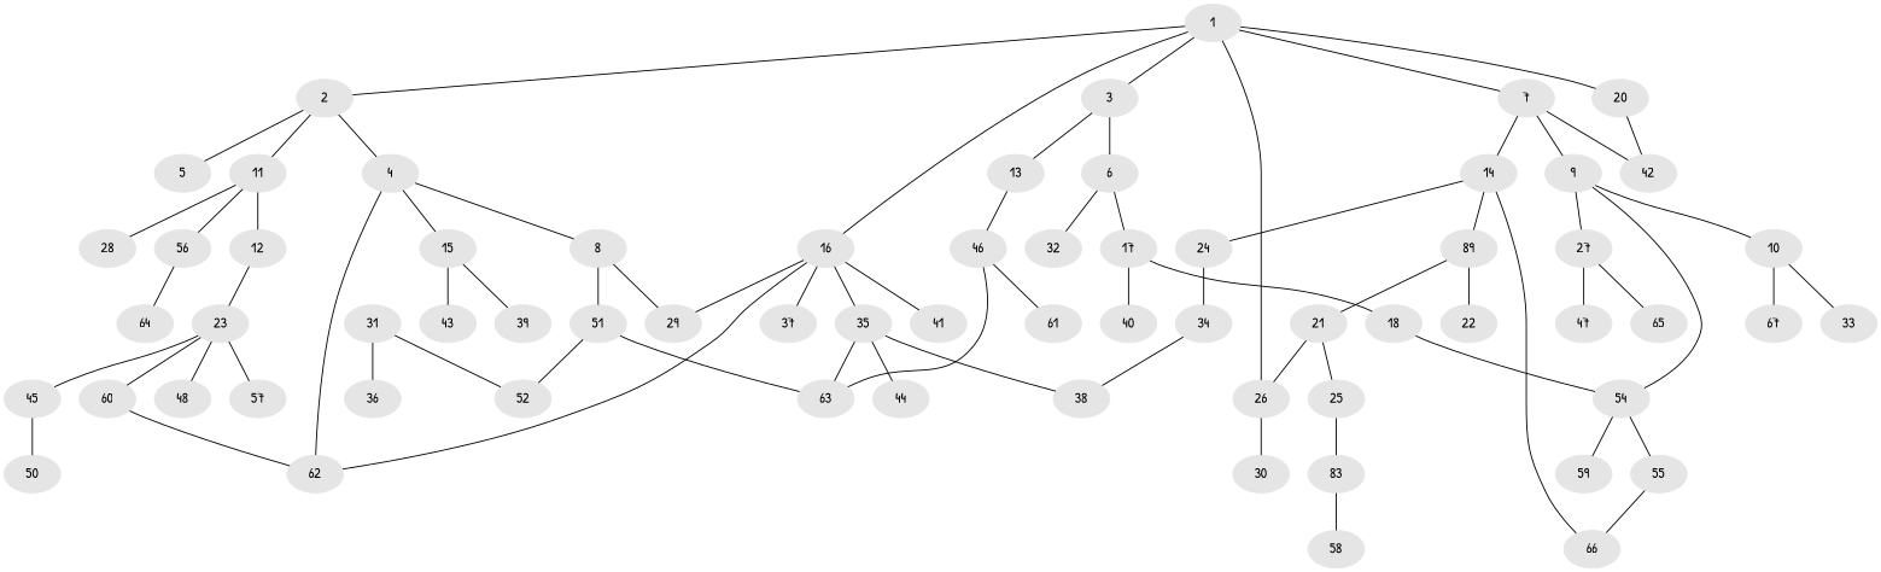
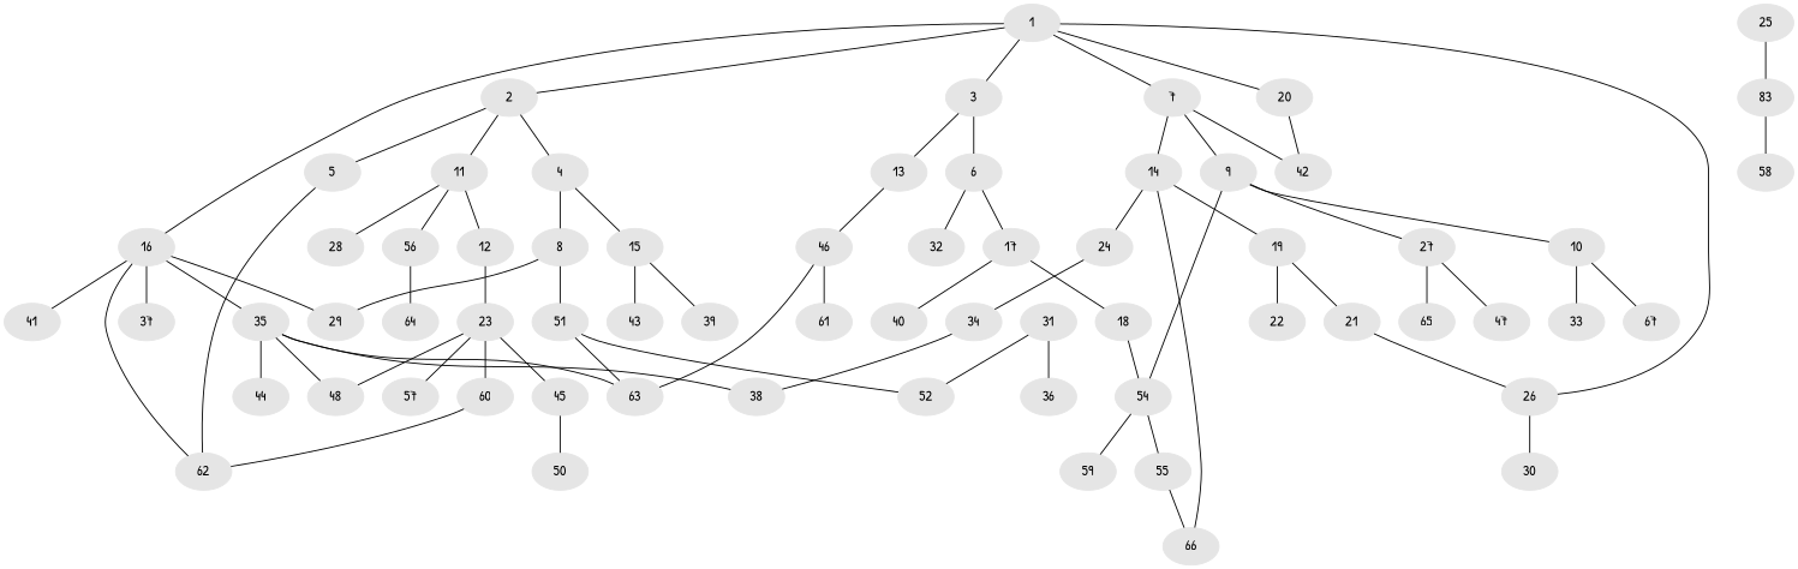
  graph {
    fontname="Patrick Hand"
    node [color=gray90 fontname="Patrick Hand" style=filled]
    edge [fontname="Patrick Hand"]
    1
    2
    3
    7
    16
    20
    26
    4
    5
    11
    6
    13
    9
    14
    42
    62
    29
    35
    37
    41
    30
    8
    15
    12
    28
    56
    17
    32
    46
    51
    39
    43
    18
    40
    10
    27
    54
-   19 [label=89]
+   19
    24
    66
    52
    63
    33
    67
    47
    65
    55
    59
    23
    64
    45
    48
    57
    60
    31
    36
    61
    21
    22
    34
    38
    44
    25
    n64 [label=83]
    50
    58
    1 -- 2
    1 -- 3
    1 -- 7
    1 -- 16
    1 -- 20
    1 -- 26
    2 -- 4
    2 -- 5
    2 -- 11
    3 -- 6
    3 -- 13
    7 -- 9
    7 -- 14
    7 -- 42
    16 -- 62
    16 -- 29
    16 -- 35
    16 -- 37
    16 -- 41
    20 -- 42
    26 -- 30
    4 -- 8
    4 -- 15
-   4 -- 62
+   5 -- 62
    11 -- 12
    11 -- 28
    11 -- 56
    6 -- 17
    6 -- 32
    13 -- 46
    9 -- 10
    9 -- 27
    9 -- 54
    14 -- 19
    14 -- 24
    14 -- 66
    35 -- 63
+   35 -- 48
    35 -- 38
    35 -- 44
    8 -- 29
    8 -- 51
    15 -- 39
    15 -- 43
    12 -- 23
    56 -- 64
    17 -- 18
    17 -- 40
    46 -- 63
    46 -- 61
    51 -- 52
    51 -- 63
    18 -- 54
    10 -- 33
    10 -- 67
    27 -- 47
    27 -- 65
    54 -- 55
    54 -- 59
    19 -- 21
    19 -- 22
    24 -- 34
    55 -- 66
    23 -- 45
    23 -- 48
    23 -- 57
    23 -- 60
    45 -- 50
    60 -- 62
    31 -- 52
    31 -- 36
    21 -- 26
-   21 -- 25
    34 -- 38
    25 -- n64
    n64 -- 58
  }
